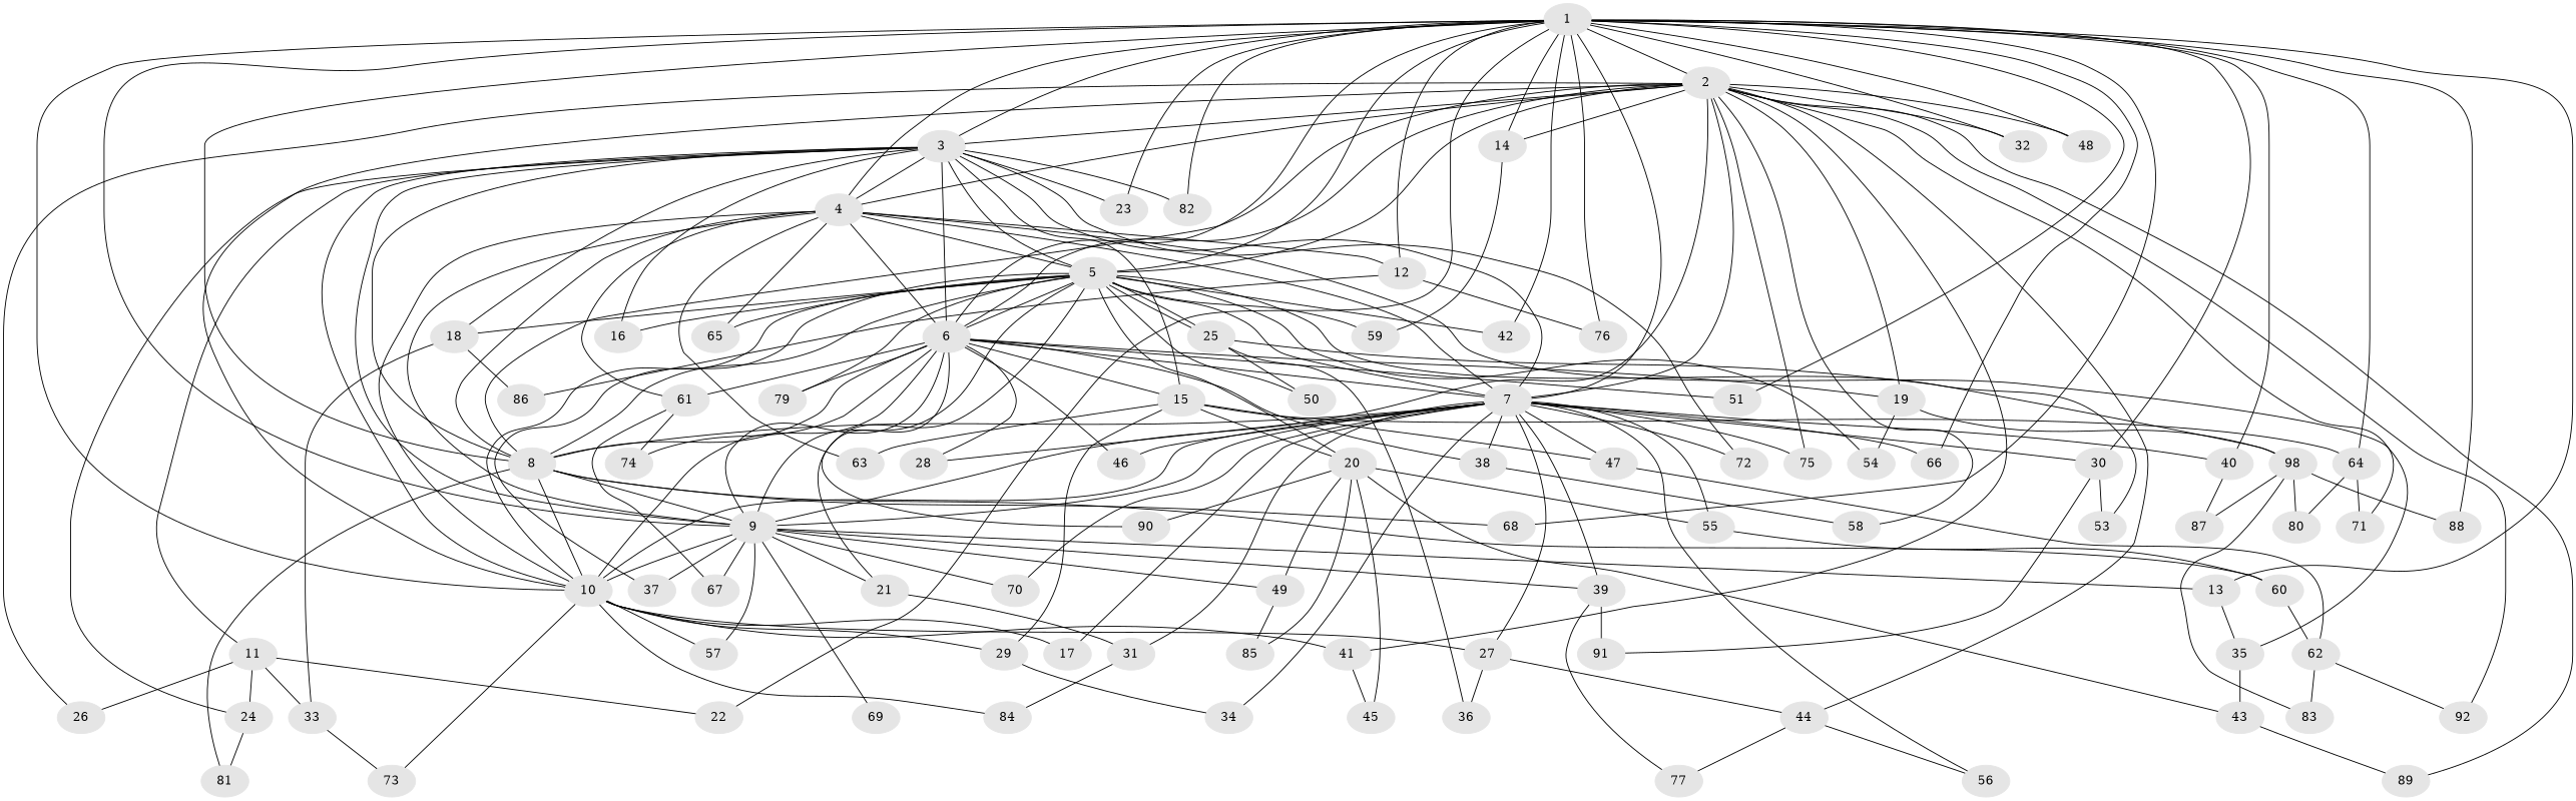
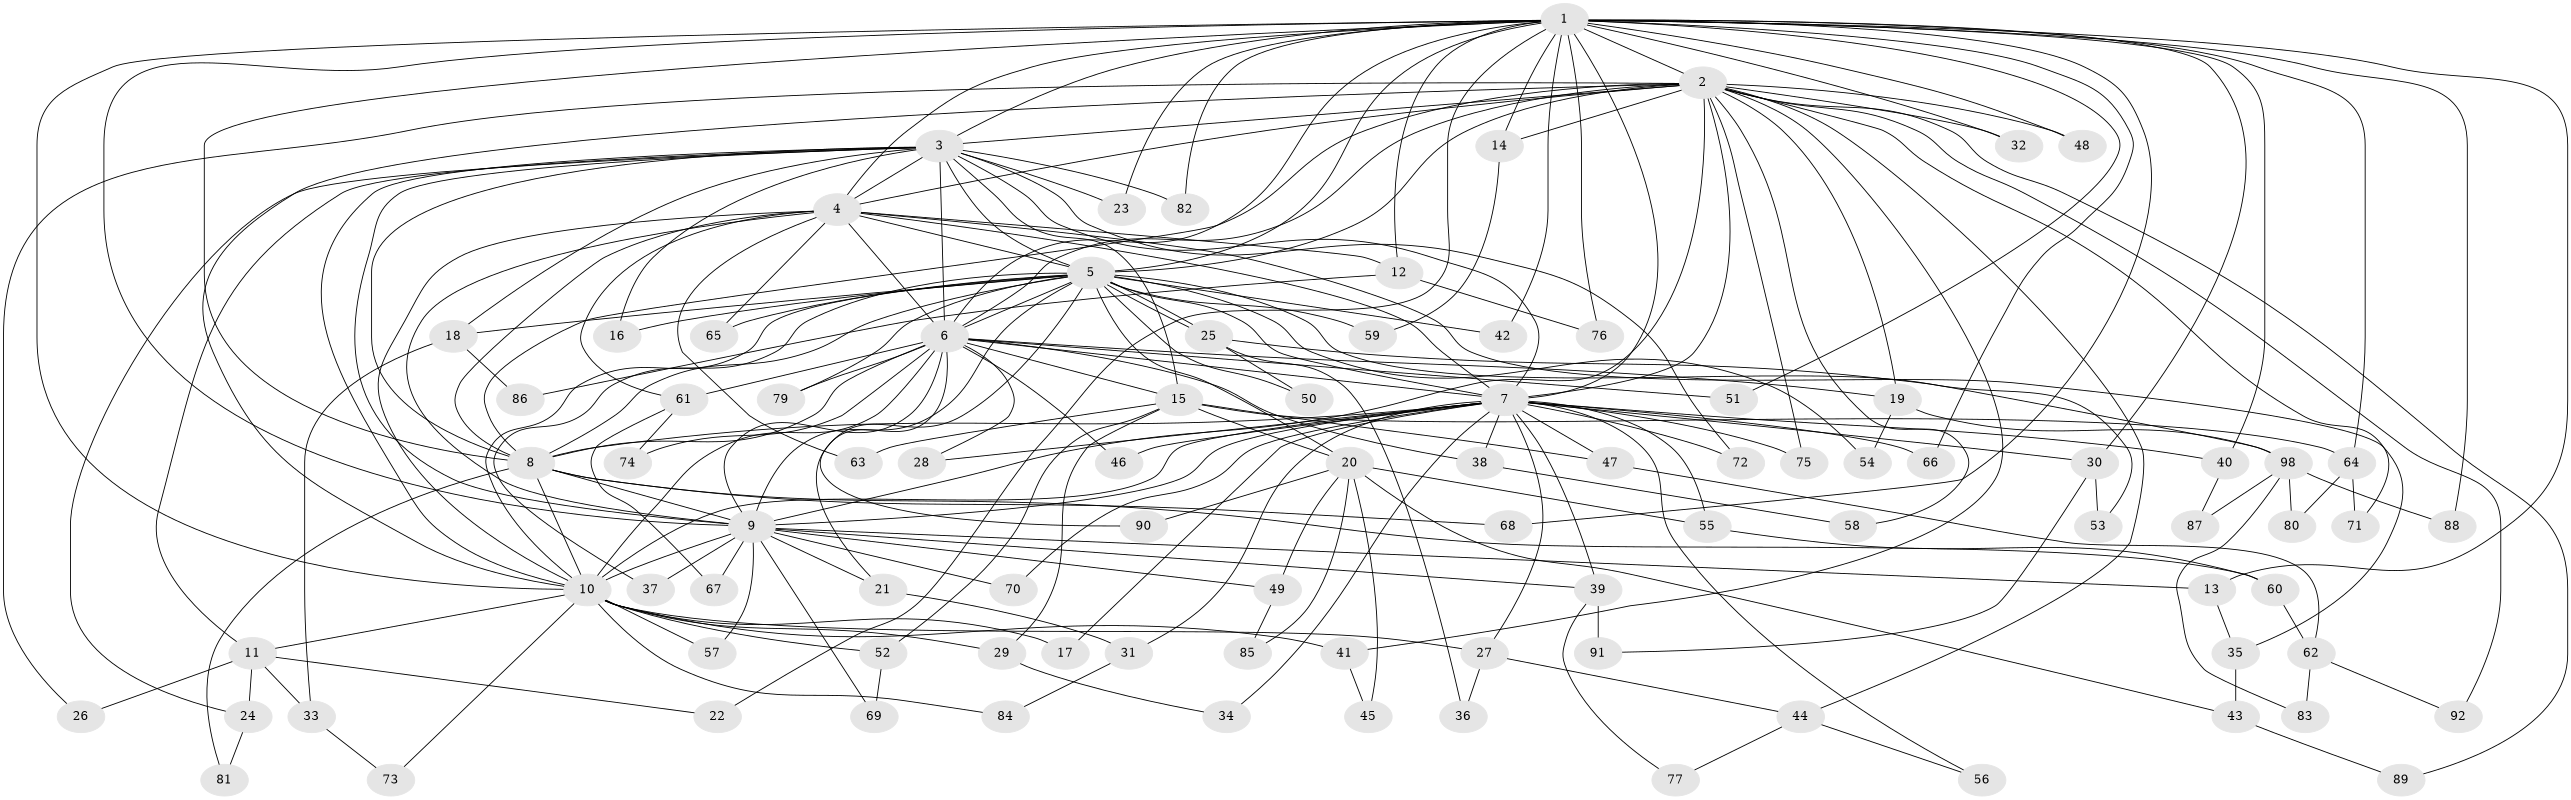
  graph {
    node [color=gray90 style=filled]
    1
    2
    3
    4
    5
    6
    7
    8
    9
    10
    12
    13
    14
    22
    23
    30
    32
    40
    42
    48
    51
    64
    66
    68
    76
    82
    88
    19
    26
    41
    44
    58
    71
    75
    89
    92
    11
    15
    16
    18
    24
    72
    35
    61
    63
    65
    20
    21
    25
    37
    50
    53
    54
    59
    79
    28
    38
    46
    74
    90
    17
    27
    31
    34
    39
    47
    55
    56
    70
    60
    81
    49
    57
    67
    69
    29
+   52
    73
    84
    86
    91
    87
    80
    n84 [label=98]
    45
    77
    33
    43
    85
    36
    62
    83
    1 -- 2
    1 -- 3
    1 -- 4
    1 -- 5
    1 -- 6
    1 -- 7
    1 -- 8
    1 -- 9
    1 -- 10
    1 -- 12
    1 -- 13
    1 -- 14
    1 -- 22
    1 -- 23
    1 -- 30
    1 -- 32
    1 -- 40
    1 -- 42
    1 -- 48
    1 -- 51
    1 -- 64
    1 -- 66
    1 -- 68
    1 -- 76
    1 -- 82
    1 -- 88
    2 -- 3
    2 -- 4
    2 -- 5
    2 -- 6
    2 -- 7
    2 -- 8
    2 -- 9
    2 -- 10
    2 -- 14
    2 -- 32
    2 -- 48
    2 -- 19
    2 -- 26
    2 -- 41
    2 -- 44
    2 -- 58
    2 -- 71
    2 -- 75
    2 -- 89
    2 -- 92
    3 -- 4
    3 -- 5
    3 -- 6
    3 -- 7
    3 -- 8
    3 -- 9
    3 -- 10
    3 -- 23
    3 -- 82
    3 -- 11
    3 -- 15
    3 -- 16
    3 -- 18
    3 -- 24
    3 -- 72
    4 -- 5
    4 -- 6
    4 -- 7
    4 -- 8
    4 -- 9
    4 -- 10
    4 -- 12
    4 -- 35
    4 -- 61
    4 -- 63
    4 -- 65
    5 -- 6
    5 -- 7
    5 -- 8
    5 -- 9
    5 -- 10
    5 -- 42
    5 -- 16
    5 -- 18
    5 -- 65
    5 -- 20
    5 -- 21
    5 -- 25
    5 -- 25
    5 -- 37
    5 -- 50
    5 -- 53
    5 -- 54
    5 -- 59
    5 -- 79
    6 -- 7
    6 -- 8
    6 -- 9
    6 -- 10
    6 -- 51
    6 -- 19
    6 -- 15
    6 -- 61
    6 -- 79
    6 -- 28
    6 -- 38
    6 -- 46
    6 -- 74
    6 -- 90
    7 -- 8
    7 -- 9
    7 -- 10
    7 -- 30
    7 -- 40
    7 -- 66
    7 -- 75
    7 -- 72
    7 -- 28
    7 -- 38
    7 -- 46
    7 -- 17
    7 -- 27
    7 -- 31
    7 -- 34
    7 -- 39
    7 -- 47
    7 -- 55
    7 -- 56
    7 -- 70
    8 -- 9
    8 -- 10
    8 -- 68
    8 -- 60
    8 -- 81
    9 -- 10
    9 -- 13
    9 -- 21
    9 -- 37
    9 -- 39
    9 -- 70
    9 -- 49
    9 -- 57
    9 -- 67
    9 -- 69
    10 -- 41
+   10 -- 11
    10 -- 17
    10 -- 27
    10 -- 57
    10 -- 29
+   10 -- 52
    10 -- 73
    10 -- 84
    12 -- 76
    12 -- 86
    13 -- 35
    14 -- 59
    30 -- 53
    30 -- 91
    40 -- 87
    64 -- 71
    64 -- 80
    19 -- 54
    19 -- n84
    41 -- 45
    44 -- 56
    44 -- 77
    11 -- 22
    11 -- 26
    11 -- 24
    11 -- 33
    15 -- 64
    15 -- 63
    15 -- 20
    15 -- 47
    15 -- 29
+   15 -- 52
    18 -- 86
    18 -- 33
    24 -- 81
    35 -- 43
    61 -- 74
    61 -- 67
    20 -- 90
    20 -- 55
    20 -- 49
    20 -- 45
    20 -- 43
    20 -- 85
    21 -- 31
    25 -- 50
    25 -- n84
    25 -- 36
    38 -- 58
    27 -- 44
    27 -- 36
    31 -- 84
    39 -- 91
    39 -- 77
    47 -- 62
    55 -- 60
    60 -- 62
    49 -- 85
    29 -- 34
+   52 -- 69
    n84 -- 88
    n84 -- 87
    n84 -- 80
    n84 -- 83
    33 -- 73
    43 -- 89
    62 -- 92
    62 -- 83
  }
